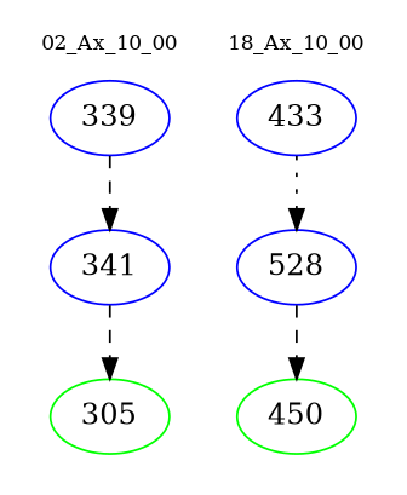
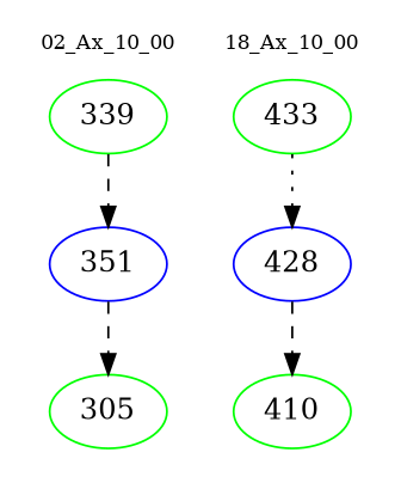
  digraph {
    node [color=green]
    edge [color=black style=dashed]
-   n1 [color=blue label=339]
-   n2 [color=blue label=341]
+   n1 [label=339]
+   n2 [color=blue label=351]
    n3 [label=305]
-   n4 [color=blue label=433]
-   n5 [color=blue label=528]
-   n6 [label=450]
+   n4 [label=433]
+   n5 [color=blue label=428]
+   n6 [label=410]
    subgraph cluster_1 {
      color=white
      fontsize=10
      label="02_Ax_10_00"
      n1
      n2
      n3
    }
    subgraph cluster_2 {
      color=white
      fontsize=10
      label="18_Ax_10_00"
      n4
      n5
      n6
    }
    n1 -> n2
    n2 -> n3
    n4 -> n5 [style=dotted]
    n5 -> n6
  }
